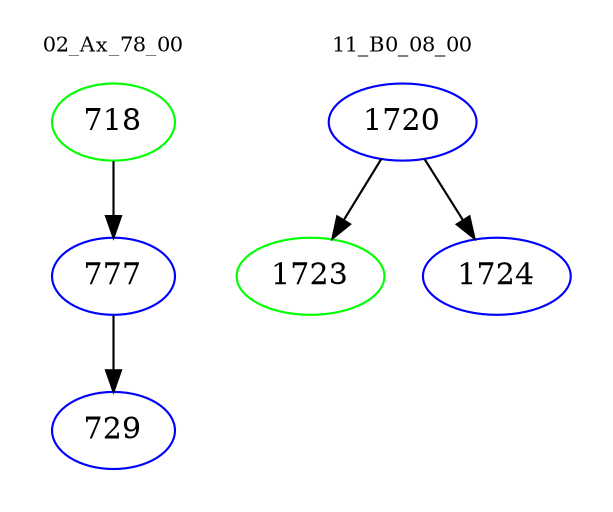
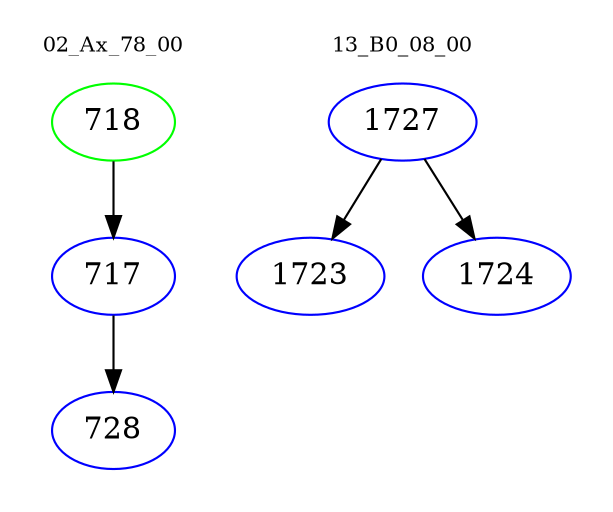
  digraph {
    node [color=blue]
    edge [color=black]
    n1 [color=green label=718]
-   n2 [label=777]
-   n3 [label=729]
-   n4 [color=green label=1723]
-   n5 [label=1720]
+   n2 [label=717]
+   n3 [label=728]
+   n4 [label=1723]
+   n5 [label=1727]
    n6 [label=1724]
    subgraph cluster_1 {
      color=white
      fontsize=10
      label="02_Ax_78_00"
      n1
      n2
      n3
    }
    subgraph cluster_2 {
      color=white
      fontsize=10
-     label="11_B0_08_00"
+     label="13_B0_08_00"
      n4
      n5
      n6
    }
    n1 -> n2
    n2 -> n3
    n5 -> n4
    n5 -> n6
  }
